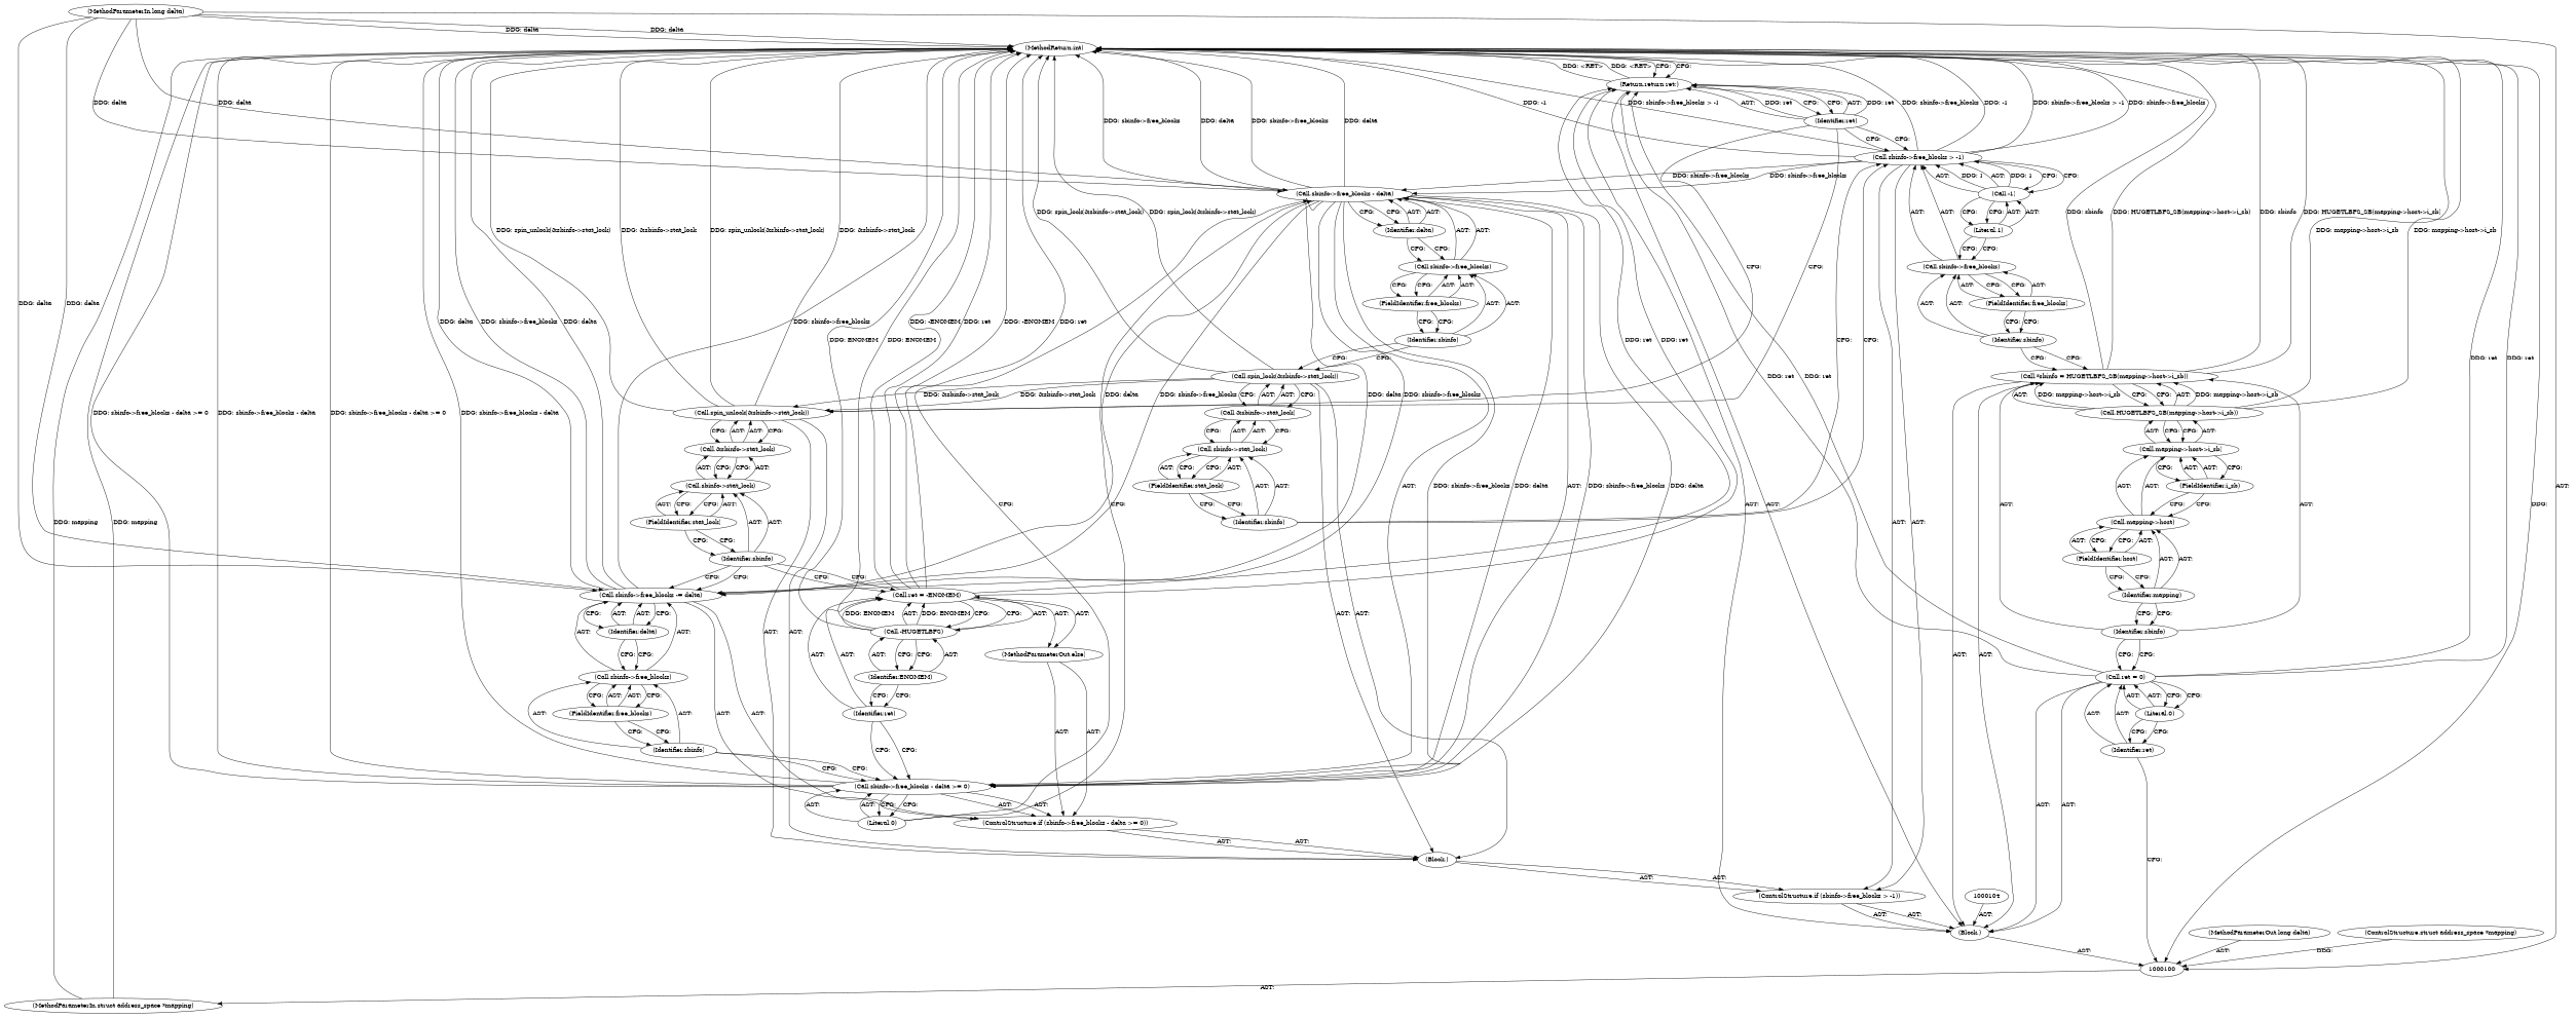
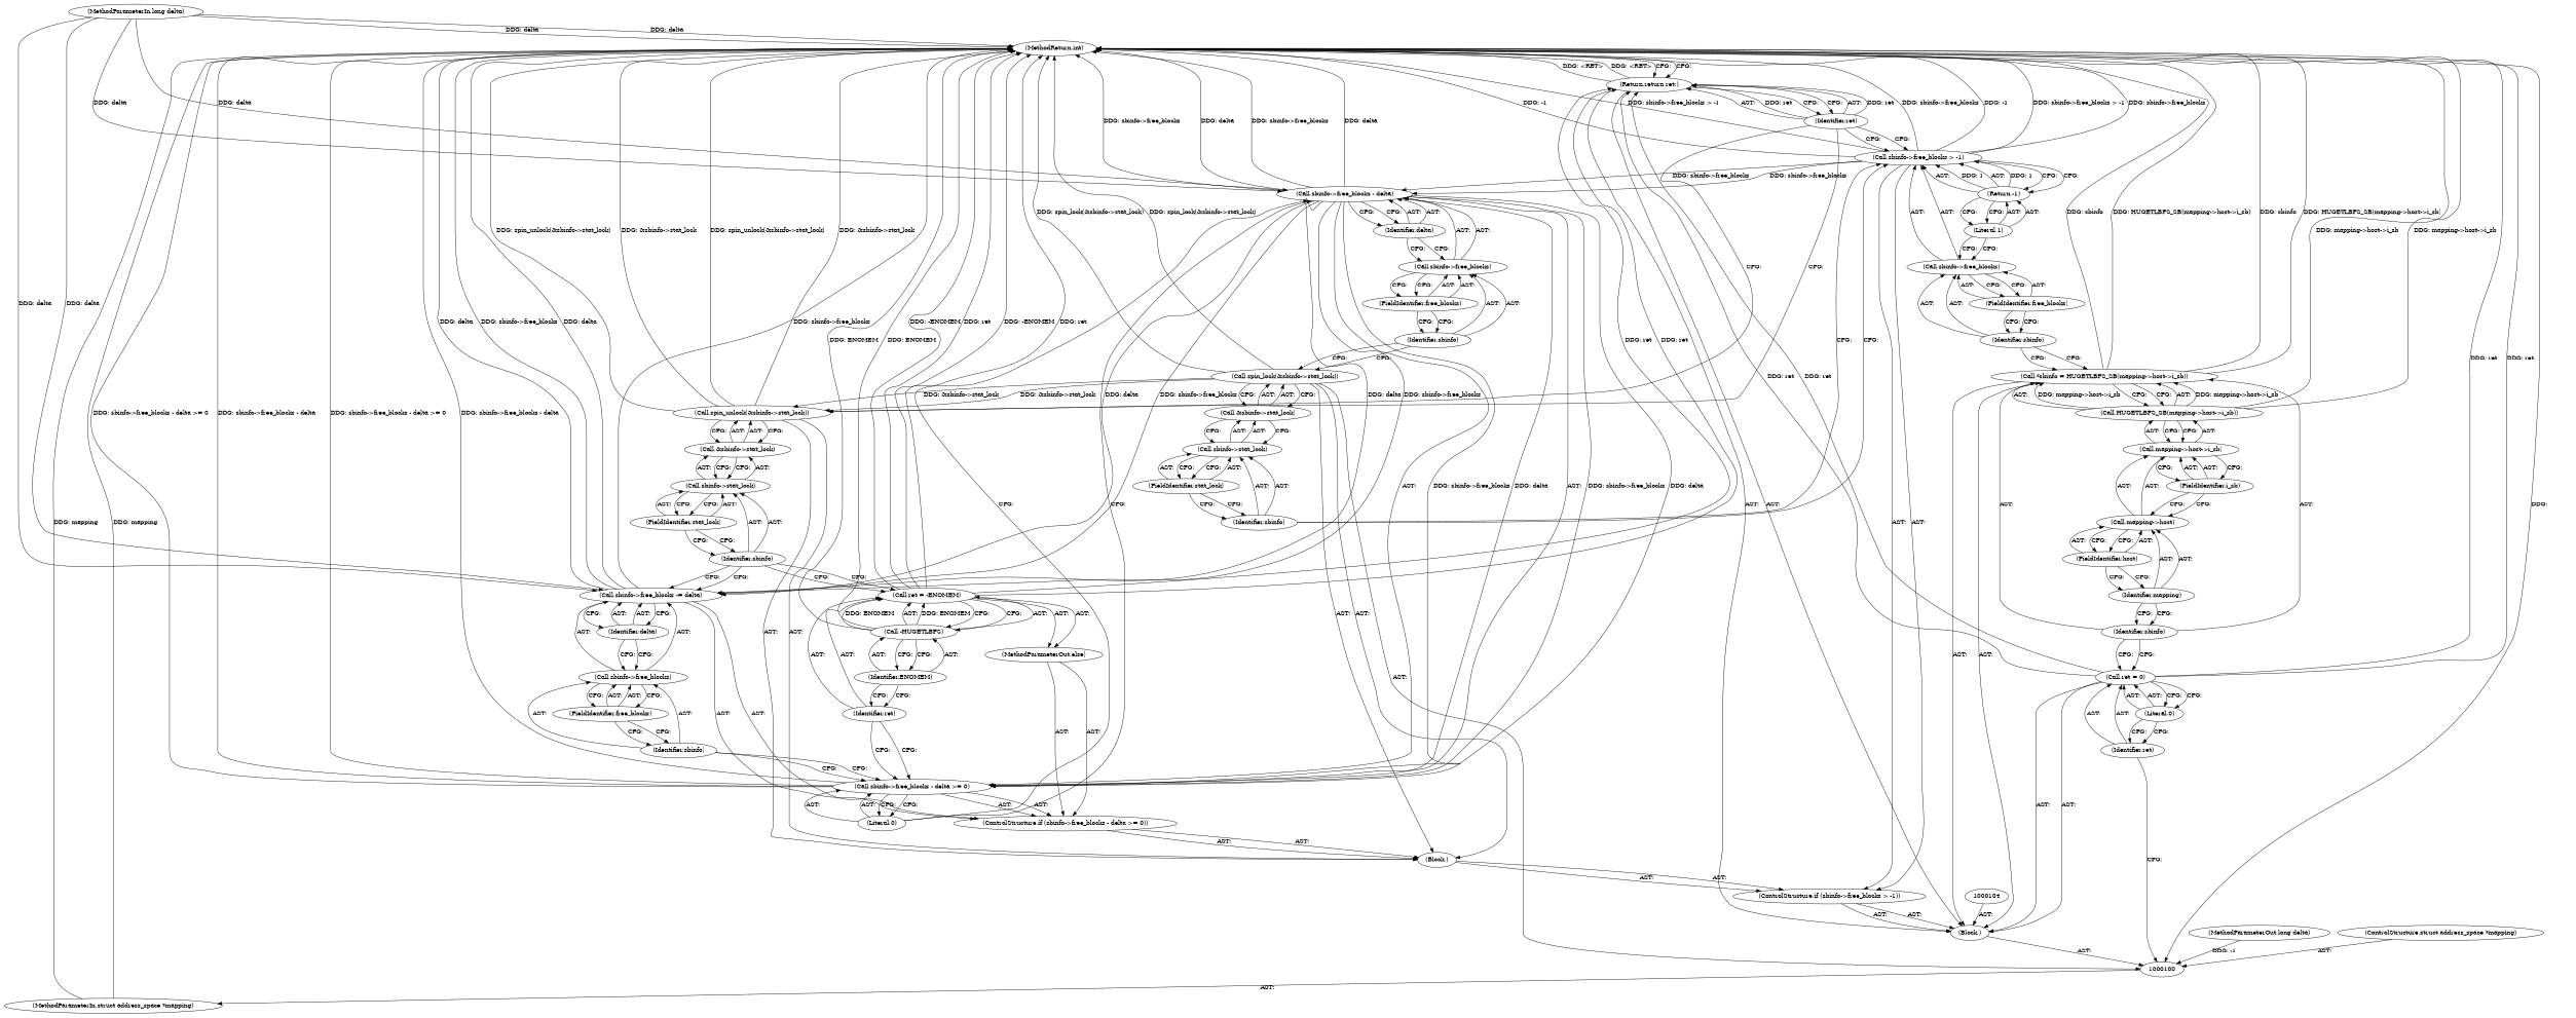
  digraph {
    n1 [label="(MethodReturn,int)"]
    n2 [label="(Return,return ret;)"]
    1000100
    n4 [label="(Identifier,ret)"]
    n5 [label="(Block,)"]
    n6 [label="(MethodParameterIn,struct address_space *mapping)"]
    n7 [label="(ControlStructure,struct address_space *mapping)"]
    n8 [label="(MethodParameterIn,long delta)"]
    n9 [label="(Call,sbinfo->free_blocks - delta)"]
    n10 [label="(Call,sbinfo->free_blocks -= delta)"]
    n11 [label="(Call,sbinfo->free_blocks - delta >= 0)"]
    n12 [label="(Identifier,delta)"]
    n13 [label="(ControlStructure,if (sbinfo->free_blocks - delta >= 0))"]
    n14 [label="(Identifier,delta)"]
    n15 [label="(MethodParameterOut,long delta)"]
    n16 [label="(Identifier,ENOMEM)"]
    n17 [label="(Identifier,ret)"]
    n18 [label="(Call,-HUGETLBFS)"]
    n19 [label="(Call,ret = -ENOMEM)"]
    n20 [label="(MethodParameterOut,else)"]
    n21 [label="(Literal,0)"]
    n22 [label="(Call,&sbinfo->stat_lock)"]
    n23 [label="(Call,sbinfo->stat_lock)"]
    n24 [label="(Call,spin_unlock(&sbinfo->stat_lock))"]
    n25 [label="(FieldIdentifier,stat_lock)"]
    n26 [label="(Block,)"]
    n27 [label="(Identifier,sbinfo)"]
    n28 [label="(ControlStructure,if (sbinfo->free_blocks > -1))"]
    n29 [label="(Call,sbinfo->free_blocks > -1)"]
-   n30 [label="(Call,-1)"]
+   n30 [label="(Return,-1)"]
    n31 [label="(Literal,0)"]
    n32 [label="(Call,ret = 0)"]
    n33 [label="(Identifier,ret)"]
    n34 [label="(Call,*sbinfo = HUGETLBFS_SB(mapping->host->i_sb))"]
    n35 [label="(Call,HUGETLBFS_SB(mapping->host->i_sb))"]
    n36 [label="(Call,mapping->host->i_sb)"]
    n37 [label="(Identifier,sbinfo)"]
    n38 [label="(FieldIdentifier,i_sb)"]
    n39 [label="(Call,mapping->host)"]
    n40 [label="(FieldIdentifier,host)"]
    n41 [label="(Identifier,mapping)"]
    n42 [label="(FieldIdentifier,free_blocks)"]
    n43 [label="(Call,sbinfo->free_blocks)"]
    n44 [label="(Identifier,sbinfo)"]
    n45 [label="(Literal,1)"]
    n46 [label="(Call,&sbinfo->stat_lock)"]
    n47 [label="(Call,sbinfo->stat_lock)"]
    n48 [label="(Call,spin_lock(&sbinfo->stat_lock))"]
    n49 [label="(FieldIdentifier,stat_lock)"]
    n50 [label="(Identifier,sbinfo)"]
    n51 [label="(FieldIdentifier,free_blocks)"]
    n52 [label="(Call,sbinfo->free_blocks)"]
    n53 [label="(Identifier,sbinfo)"]
    n54 [label="(FieldIdentifier,free_blocks)"]
    n55 [label="(Call,sbinfo->free_blocks)"]
    n56 [label="(Identifier,sbinfo)"]
    1000104
    n1 -> n2 [label="CFG: "]
    n1 -> n2 [label="CFG: "]
    n1 -> 1000100 [label="DDG: "]
    n2 -> n1 [label="DDG: <RET>"]
    n2 -> n1 [label="DDG: <RET>"]
    n2 -> n4 [label="CFG: "]
    n2 -> n4 [label="CFG: "]
    n2 -> n5 [label="AST: "]
    n2 -> n5 [label="AST: "]
    1000100 -> n6 [label="AST: "]
    n4 -> n2 [label="AST: "]
    n4 -> n2 [label="DDG: ret"]
    n4 -> n2 [label="AST: "]
    n4 -> n2 [label="DDG: ret"]
    n4 -> n24 [label="CFG: "]
    n4 -> n24 [label="CFG: "]
    n4 -> n29 [label="CFG: "]
    n4 -> n29 [label="CFG: "]
    n5 -> 1000100 [label="AST: "]
    n6 -> n1 [label="DDG: mapping"]
    n6 -> n1 [label="DDG: mapping"]
-   n7 -> 1000100 [label="DDG: "]
+   n7 -> 1000100 [label="AST: "]
    n8 -> n1 [label="DDG: delta"]
    n8 -> n1 [label="DDG: delta"]
-   n8 -> 1000100 [label="AST: "]
+   n48 -> 1000100 [label="AST: "]
    n8 -> n9 [label="DDG: delta"]
    n8 -> n9 [label="DDG: delta"]
    n8 -> n10 [label="DDG: delta"]
    n8 -> n10 [label="DDG: delta"]
    n9 -> n1 [label="DDG: sbinfo->free_blocks"]
    n9 -> n1 [label="DDG: delta"]
    n9 -> n1 [label="DDG: sbinfo->free_blocks"]
    n9 -> n1 [label="DDG: delta"]
    n9 -> n10 [label="DDG: delta"]
    n9 -> n10 [label="DDG: sbinfo->free_blocks"]
    n9 -> n10 [label="DDG: delta"]
    n9 -> n10 [label="DDG: sbinfo->free_blocks"]
    n9 -> n11 [label="AST: "]
    n9 -> n11 [label="DDG: sbinfo->free_blocks"]
    n9 -> n11 [label="DDG: delta"]
    n9 -> n11 [label="AST: "]
    n9 -> n11 [label="DDG: sbinfo->free_blocks"]
    n9 -> n11 [label="DDG: delta"]
    n9 -> n12 [label="CFG: "]
    n9 -> n12 [label="CFG: "]
    n10 -> n1 [label="DDG: delta"]
    n10 -> n1 [label="DDG: sbinfo->free_blocks"]
    n10 -> n1 [label="DDG: delta"]
    n10 -> n1 [label="DDG: sbinfo->free_blocks"]
    n10 -> n13 [label="AST: "]
    n10 -> n13 [label="AST: "]
    n10 -> n14 [label="CFG: "]
    n10 -> n14 [label="CFG: "]
    n11 -> n1 [label="DDG: sbinfo->free_blocks - delta >= 0"]
    n11 -> n1 [label="DDG: sbinfo->free_blocks - delta"]
    n11 -> n1 [label="DDG: sbinfo->free_blocks - delta >= 0"]
    n11 -> n1 [label="DDG: sbinfo->free_blocks - delta"]
    n11 -> n13 [label="AST: "]
    n11 -> n13 [label="AST: "]
    n11 -> n21 [label="CFG: "]
    n11 -> n21 [label="CFG: "]
    n12 -> n9 [label="AST: "]
    n12 -> n9 [label="AST: "]
    n12 -> n52 [label="CFG: "]
    n12 -> n52 [label="CFG: "]
    n13 -> n26 [label="AST: "]
    n13 -> n26 [label="AST: "]
    n14 -> n10 [label="AST: "]
    n14 -> n10 [label="AST: "]
    n14 -> n55 [label="CFG: "]
    n14 -> n55 [label="CFG: "]
-   n15 -> 1000100 [label="AST: "]
+   n15 -> 1000100 [label="DDG: -1"]
    n16 -> n17 [label="CFG: "]
    n16 -> n17 [label="CFG: "]
    n16 -> n18 [label="AST: "]
    n16 -> n18 [label="AST: "]
    n17 -> n11 [label="CFG: "]
    n17 -> n11 [label="CFG: "]
    n17 -> n19 [label="AST: "]
    n17 -> n19 [label="AST: "]
    n18 -> n1 [label="DDG: ENOMEM"]
    n18 -> n1 [label="DDG: ENOMEM"]
    n18 -> n16 [label="CFG: "]
    n18 -> n16 [label="CFG: "]
    n18 -> n19 [label="AST: "]
    n18 -> n19 [label="DDG: ENOMEM"]
    n18 -> n19 [label="AST: "]
    n18 -> n19 [label="DDG: ENOMEM"]
    n19 -> n1 [label="DDG: -ENOMEM"]
    n19 -> n1 [label="DDG: ret"]
    n19 -> n1 [label="DDG: -ENOMEM"]
    n19 -> n1 [label="DDG: ret"]
    n19 -> n2 [label="DDG: ret"]
    n19 -> n2 [label="DDG: ret"]
    n19 -> n18 [label="CFG: "]
    n19 -> n18 [label="CFG: "]
    n19 -> n20 [label="AST: "]
    n19 -> n20 [label="AST: "]
    n20 -> n13 [label="AST: "]
    n20 -> n13 [label="AST: "]
    n21 -> n9 [label="CFG: "]
    n21 -> n9 [label="CFG: "]
    n21 -> n11 [label="AST: "]
    n21 -> n11 [label="AST: "]
    n22 -> n23 [label="CFG: "]
    n22 -> n23 [label="CFG: "]
    n22 -> n24 [label="AST: "]
    n22 -> n24 [label="AST: "]
    n23 -> n22 [label="AST: "]
    n23 -> n22 [label="AST: "]
    n23 -> n25 [label="CFG: "]
    n23 -> n25 [label="CFG: "]
    n24 -> n1 [label="DDG: &sbinfo->stat_lock"]
    n24 -> n1 [label="DDG: spin_unlock(&sbinfo->stat_lock)"]
    n24 -> n1 [label="DDG: &sbinfo->stat_lock"]
    n24 -> n1 [label="DDG: spin_unlock(&sbinfo->stat_lock)"]
    n24 -> n22 [label="CFG: "]
    n24 -> n22 [label="CFG: "]
    n24 -> n26 [label="AST: "]
    n24 -> n26 [label="AST: "]
    n25 -> n23 [label="AST: "]
    n25 -> n23 [label="AST: "]
    n25 -> n27 [label="CFG: "]
    n25 -> n27 [label="CFG: "]
    n26 -> n28 [label="AST: "]
    n26 -> n28 [label="AST: "]
    n27 -> n10 [label="CFG: "]
    n27 -> n10 [label="CFG: "]
    n27 -> n19 [label="CFG: "]
    n27 -> n19 [label="CFG: "]
    n27 -> n23 [label="AST: "]
    n27 -> n23 [label="AST: "]
    n28 -> n5 [label="AST: "]
    n28 -> n5 [label="AST: "]
    n29 -> n1 [label="DDG: sbinfo->free_blocks > -1"]
    n29 -> n1 [label="DDG: sbinfo->free_blocks"]
    n29 -> n1 [label="DDG: -1"]
    n29 -> n1 [label="DDG: sbinfo->free_blocks > -1"]
    n29 -> n1 [label="DDG: sbinfo->free_blocks"]
    n29 -> n1 [label="DDG: -1"]
    n29 -> n9 [label="DDG: sbinfo->free_blocks"]
    n29 -> n9 [label="DDG: sbinfo->free_blocks"]
    n29 -> n28 [label="AST: "]
    n29 -> n28 [label="AST: "]
    n29 -> n30 [label="CFG: "]
    n29 -> n30 [label="CFG: "]
    n30 -> n29 [label="AST: "]
    n30 -> n29 [label="DDG: 1"]
    n30 -> n29 [label="AST: "]
    n30 -> n29 [label="DDG: 1"]
    n30 -> n45 [label="CFG: "]
    n30 -> n45 [label="CFG: "]
    n31 -> n32 [label="AST: "]
    n31 -> n32 [label="AST: "]
    n31 -> n33 [label="CFG: "]
    n31 -> n33 [label="CFG: "]
    n32 -> n1 [label="DDG: ret"]
    n32 -> n1 [label="DDG: ret"]
    n32 -> n2 [label="DDG: ret"]
    n32 -> n2 [label="DDG: ret"]
    n32 -> n5 [label="AST: "]
    n32 -> n5 [label="AST: "]
    n32 -> n31 [label="CFG: "]
    n32 -> n31 [label="CFG: "]
    n33 -> 1000100 [label="CFG: "]
    n33 -> n32 [label="AST: "]
    n33 -> n32 [label="AST: "]
    n34 -> n1 [label="DDG: sbinfo"]
    n34 -> n1 [label="DDG: HUGETLBFS_SB(mapping->host->i_sb)"]
    n34 -> n1 [label="DDG: sbinfo"]
    n34 -> n1 [label="DDG: HUGETLBFS_SB(mapping->host->i_sb)"]
    n34 -> n5 [label="AST: "]
    n34 -> n5 [label="AST: "]
    n34 -> n35 [label="CFG: "]
    n34 -> n35 [label="CFG: "]
    n35 -> n1 [label="DDG: mapping->host->i_sb"]
    n35 -> n1 [label="DDG: mapping->host->i_sb"]
    n35 -> n34 [label="AST: "]
    n35 -> n34 [label="DDG: mapping->host->i_sb"]
    n35 -> n34 [label="AST: "]
    n35 -> n34 [label="DDG: mapping->host->i_sb"]
    n35 -> n36 [label="CFG: "]
    n35 -> n36 [label="CFG: "]
    n36 -> n35 [label="AST: "]
    n36 -> n35 [label="AST: "]
    n36 -> n38 [label="CFG: "]
    n36 -> n38 [label="CFG: "]
    n37 -> n32 [label="CFG: "]
    n37 -> n32 [label="CFG: "]
    n37 -> n34 [label="AST: "]
    n37 -> n34 [label="AST: "]
    n38 -> n36 [label="AST: "]
    n38 -> n36 [label="AST: "]
    n38 -> n39 [label="CFG: "]
    n38 -> n39 [label="CFG: "]
    n39 -> n36 [label="AST: "]
    n39 -> n36 [label="AST: "]
    n39 -> n40 [label="CFG: "]
    n39 -> n40 [label="CFG: "]
    n40 -> n39 [label="AST: "]
    n40 -> n39 [label="AST: "]
    n40 -> n41 [label="CFG: "]
    n40 -> n41 [label="CFG: "]
    n41 -> n37 [label="CFG: "]
    n41 -> n37 [label="CFG: "]
    n41 -> n39 [label="AST: "]
    n41 -> n39 [label="AST: "]
    n42 -> n43 [label="AST: "]
    n42 -> n43 [label="AST: "]
    n42 -> n44 [label="CFG: "]
    n42 -> n44 [label="CFG: "]
    n43 -> n29 [label="AST: "]
    n43 -> n29 [label="AST: "]
    n43 -> n42 [label="CFG: "]
    n43 -> n42 [label="CFG: "]
    n44 -> n34 [label="CFG: "]
    n44 -> n34 [label="CFG: "]
    n44 -> n43 [label="AST: "]
    n44 -> n43 [label="AST: "]
    n45 -> n30 [label="AST: "]
    n45 -> n30 [label="AST: "]
    n45 -> n43 [label="CFG: "]
    n45 -> n43 [label="CFG: "]
    n46 -> n47 [label="CFG: "]
    n46 -> n47 [label="CFG: "]
    n46 -> n48 [label="AST: "]
    n46 -> n48 [label="AST: "]
    n47 -> n46 [label="AST: "]
    n47 -> n46 [label="AST: "]
    n47 -> n49 [label="CFG: "]
    n47 -> n49 [label="CFG: "]
    n48 -> n1 [label="DDG: spin_lock(&sbinfo->stat_lock)"]
    n48 -> n1 [label="DDG: spin_lock(&sbinfo->stat_lock)"]
    n48 -> n24 [label="DDG: &sbinfo->stat_lock"]
    n48 -> n24 [label="DDG: &sbinfo->stat_lock"]
    n48 -> n26 [label="AST: "]
    n48 -> n26 [label="AST: "]
    n48 -> n46 [label="CFG: "]
    n48 -> n46 [label="CFG: "]
    n49 -> n47 [label="AST: "]
    n49 -> n47 [label="AST: "]
    n49 -> n50 [label="CFG: "]
    n49 -> n50 [label="CFG: "]
    n50 -> n29 [label="CFG: "]
    n50 -> n29 [label="CFG: "]
    n50 -> n47 [label="AST: "]
    n50 -> n47 [label="AST: "]
    n51 -> n52 [label="AST: "]
    n51 -> n52 [label="AST: "]
    n51 -> n53 [label="CFG: "]
    n51 -> n53 [label="CFG: "]
    n52 -> n9 [label="AST: "]
    n52 -> n9 [label="AST: "]
    n52 -> n51 [label="CFG: "]
    n52 -> n51 [label="CFG: "]
    n53 -> n48 [label="CFG: "]
    n53 -> n48 [label="CFG: "]
    n53 -> n52 [label="AST: "]
    n53 -> n52 [label="AST: "]
    n54 -> n55 [label="AST: "]
    n54 -> n55 [label="AST: "]
    n54 -> n56 [label="CFG: "]
    n54 -> n56 [label="CFG: "]
    n55 -> n10 [label="AST: "]
    n55 -> n10 [label="AST: "]
    n55 -> n54 [label="CFG: "]
    n55 -> n54 [label="CFG: "]
    n56 -> n11 [label="CFG: "]
    n56 -> n11 [label="CFG: "]
    n56 -> n55 [label="AST: "]
    n56 -> n55 [label="AST: "]
    1000104 -> n5 [label="AST: "]
  }
